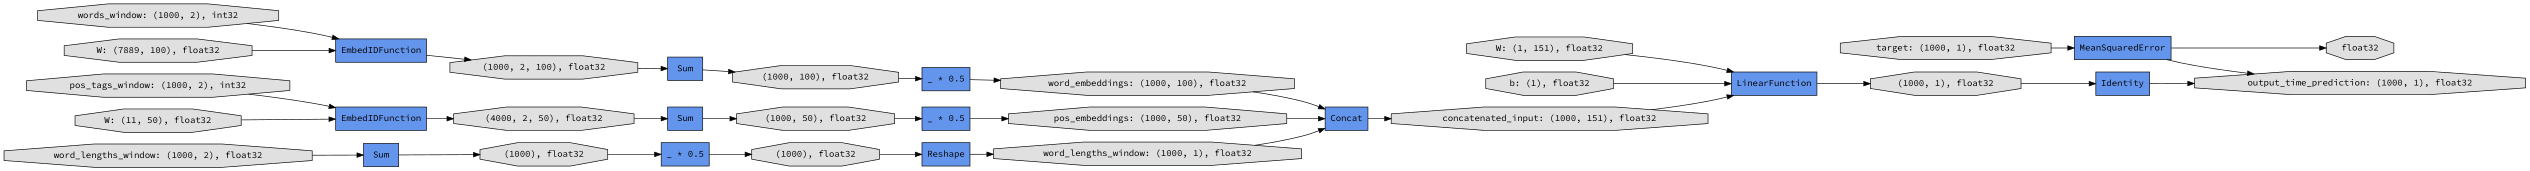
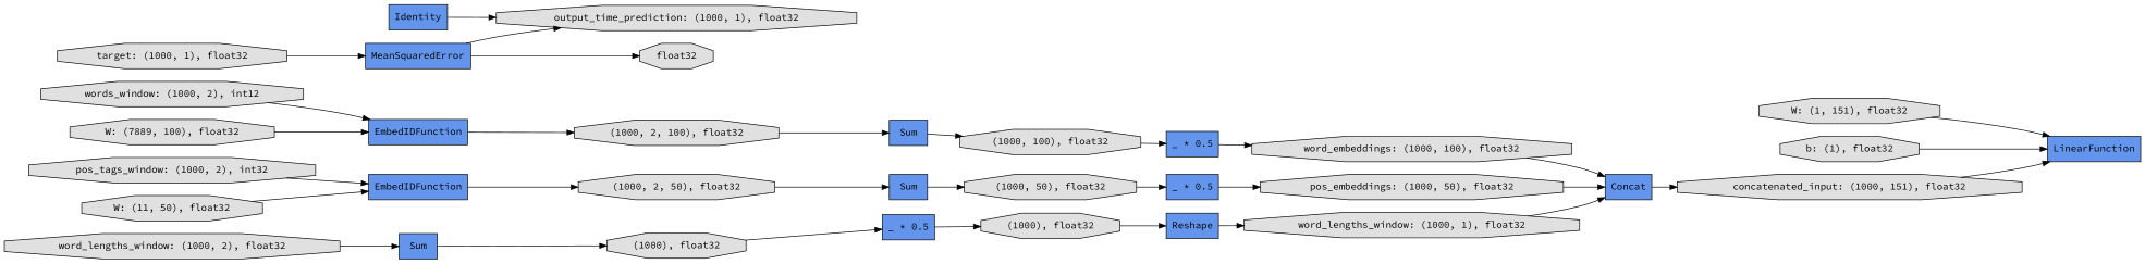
  digraph {
    fontname="Source Code Pro"
    rankdir=LR
    node [fillcolor="#E0E0E0" fontname="Source Code Pro" shape=octagon style=filled]
    edge [fontname="Source Code Pro"]
    n1 [label="(1000), float32"]
    n2 [fillcolor="#6495ED" label="_ * 0.5" shape=record]
    n3 [label="(1000), float32"]
    n4 [fillcolor="#6495ED" label=Reshape shape=record]
    n5 [label="word_lengths_window: (1000, 1), float32"]
    n6 [fillcolor="#6495ED" label=Sum shape=record]
    n7 [label="(1000, 50), float32"]
    n8 [fillcolor="#6495ED" label="_ * 0.5" shape=record]
    n9 [fillcolor="#6495ED" label=Sum shape=record]
    n10 [label="(1000, 100), float32"]
    n11 [fillcolor="#6495ED" label="_ * 0.5" shape=record]
    n12 [label="pos_tags_window: (1000, 2), int32"]
    n13 [fillcolor="#6495ED" label=EmbedIDFunction shape=record]
-   n14 [label="(4000, 2, 50), float32"]
+   n14 [label="(1000, 2, 50), float32"]
    n15 [label=float32]
    n16 [label="word_lengths_window: (1000, 2), float32"]
    n17 [fillcolor="#6495ED" label=Sum shape=record]
-   n18 [label="words_window: (1000, 2), int32"]
+   n18 [label="words_window: (1000, 2), int12"]
    n19 [fillcolor="#6495ED" label=EmbedIDFunction shape=record]
    n20 [label="(1000, 2, 100), float32"]
    n21 [label="word_embeddings: (1000, 100), float32"]
    n22 [fillcolor="#6495ED" label=Concat shape=record]
    n23 [label="concatenated_input: (1000, 151), float32"]
    n24 [fillcolor="#6495ED" label=LinearFunction shape=record]
    n25 [label="pos_embeddings: (1000, 50), float32"]
-   n26 [label="(1000, 1), float32"]
    n27 [fillcolor="#6495ED" label=Identity shape=record]
    n28 [label="output_time_prediction: (1000, 1), float32"]
    n29 [fillcolor="#6495ED" label=MeanSquaredError shape=record]
    n30 [label="W: (11, 50), float32"]
    n31 [label="W: (7889, 100), float32"]
    n32 [label="W: (1, 151), float32"]
    n33 [label="target: (1000, 1), float32"]
    n34 [label="b: (1), float32"]
    n1 -> n2
    n2 -> n3
    n3 -> n4
    n4 -> n5
    n5 -> n22
    n6 -> n7
    n7 -> n8
    n8 -> n25
    n9 -> n10
    n10 -> n11
    n11 -> n21
    n12 -> n13
    n13 -> n14
    n14 -> n6
    n16 -> n17
    n17 -> n1
    n18 -> n19
    n19 -> n20
    n20 -> n9
    n21 -> n22
    n22 -> n23
    n23 -> n24
-   n24 -> n26
    n25 -> n22
-   n26 -> n27
    n27 -> n28
    n29 -> n15
    n29 -> n28
    n30 -> n13
    n31 -> n19
    n32 -> n24
    n33 -> n29
    n34 -> n24
  }
